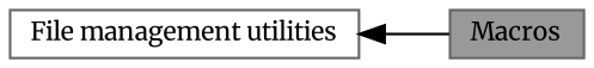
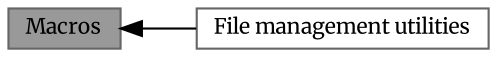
  digraph {
    rankdir=LR
    fontname=Merriweather
    node [fontname=Merriweather fontsize=10 shape=box style=filled]
    n1 [color=grey40 fillcolor=white height=0.2 label="File management utilities" width=0.4]
    n2 [color=gray40 fillcolor=grey60 fontcolor=black height=0.2 label=Macros width=0.4]
-   n1 -> n2 [dir=back fontname=Merriweather fontsize=10 labelfontname=Helvetica labelfontsize=10 shape=plaintext style=solid]
+   n2 -> n1 [dir=back fontname=Merriweather fontsize=10 labelfontname=Helvetica labelfontsize=10 shape=plaintext style=solid]
  }
